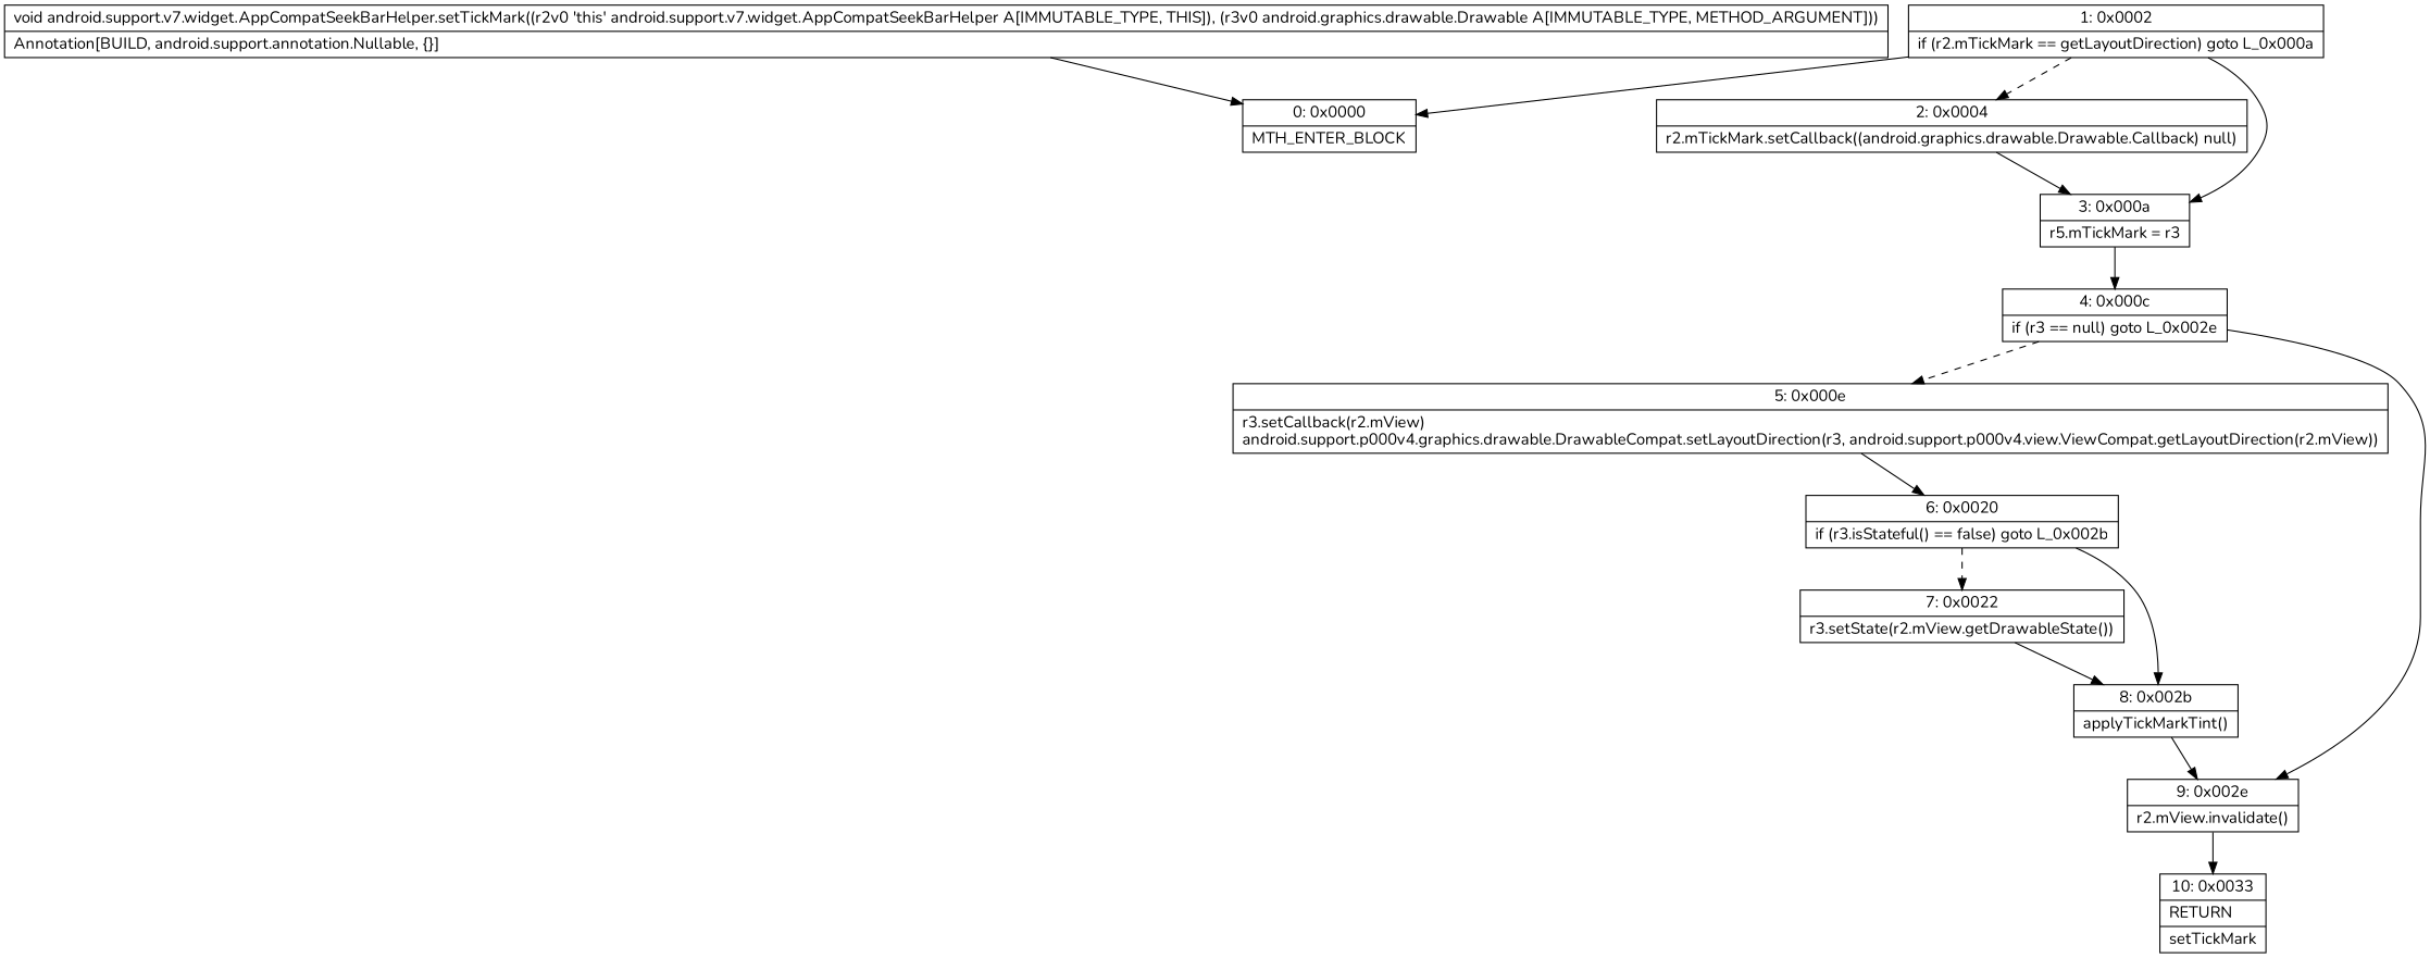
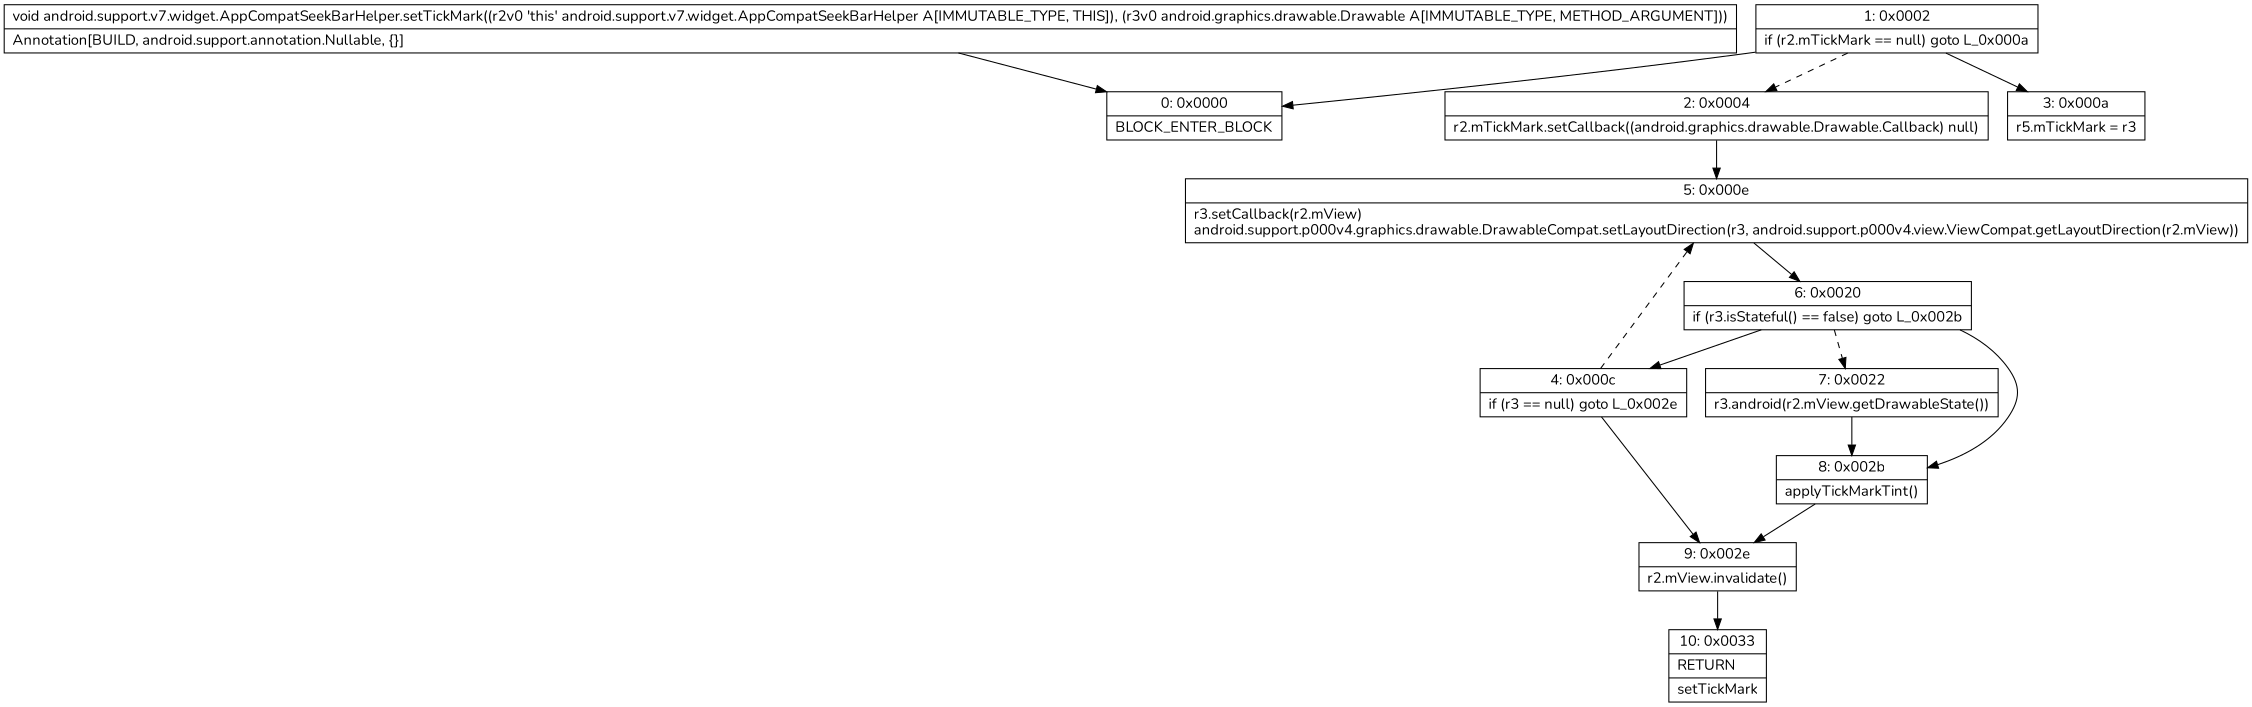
  digraph {
    fontname=Nunito
    node [fontname=Nunito shape=record]
    edge [fontname=Nunito]
-   n1 [label="{0\:\ 0x0000|MTH_ENTER_BLOCK\l}"]
-   n2 [label="{1\:\ 0x0002|if (r2.mTickMark == getLayoutDirection) goto L_0x000a\l}"]
+   n1 [label="{0\:\ 0x0000|BLOCK_ENTER_BLOCK\l}"]
+   n2 [label="{1\:\ 0x0002|if (r2.mTickMark == null) goto L_0x000a\l}"]
    n3 [label="{2\:\ 0x0004|r2.mTickMark.setCallback((android.graphics.drawable.Drawable.Callback) null)\l}"]
    n4 [label="{3\:\ 0x000a|r5.mTickMark = r3\l}"]
    n5 [label="{4\:\ 0x000c|if (r3 == null) goto L_0x002e\l}"]
    n6 [label="{5\:\ 0x000e|r3.setCallback(r2.mView)\landroid.support.p000v4.graphics.drawable.DrawableCompat.setLayoutDirection(r3, android.support.p000v4.view.ViewCompat.getLayoutDirection(r2.mView))\l}"]
    n7 [label="{9\:\ 0x002e|r2.mView.invalidate()\l}"]
    n8 [label="{6\:\ 0x0020|if (r3.isStateful() == false) goto L_0x002b\l}"]
    n9 [label="{10\:\ 0x0033|RETURN\l|setTickMark\l}"]
-   n10 [label="{7\:\ 0x0022|r3.setState(r2.mView.getDrawableState())\l}"]
+   n10 [label="{7\:\ 0x0022|r3.android(r2.mView.getDrawableState())\l}"]
    n11 [label="{8\:\ 0x002b|applyTickMarkTint()\l}"]
    n12 [label="{void android.support.v7.widget.AppCompatSeekBarHelper.setTickMark((r2v0 'this' android.support.v7.widget.AppCompatSeekBarHelper A[IMMUTABLE_TYPE, THIS]), (r3v0 android.graphics.drawable.Drawable A[IMMUTABLE_TYPE, METHOD_ARGUMENT]))  | Annotation[BUILD, android.support.annotation.Nullable, \{\}]\l}"]
    n2 -> n1
    n2 -> n3 [style=dashed]
    n2 -> n4
-   n3 -> n4
-   n4 -> n5
+   n3 -> n6
+   n8 -> n5
    n5 -> n6 [style=dashed]
    n5 -> n7
    n6 -> n8
    n7 -> n9
    n8 -> n10 [style=dashed]
    n8 -> n11
    n10 -> n11
    n11 -> n7
    n12 -> n1
  }
